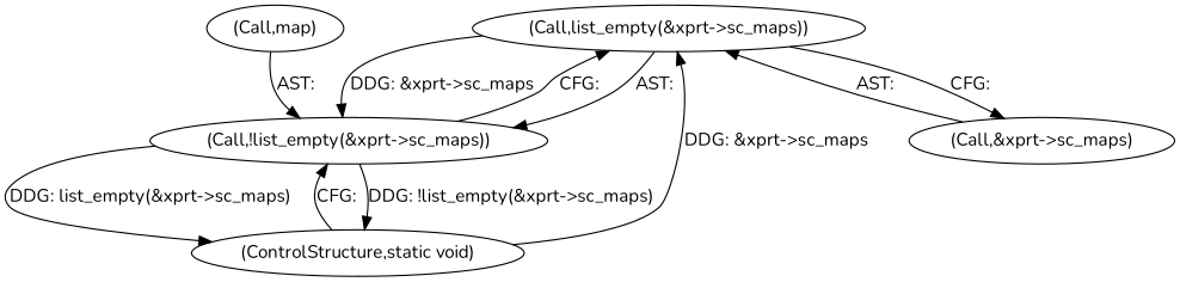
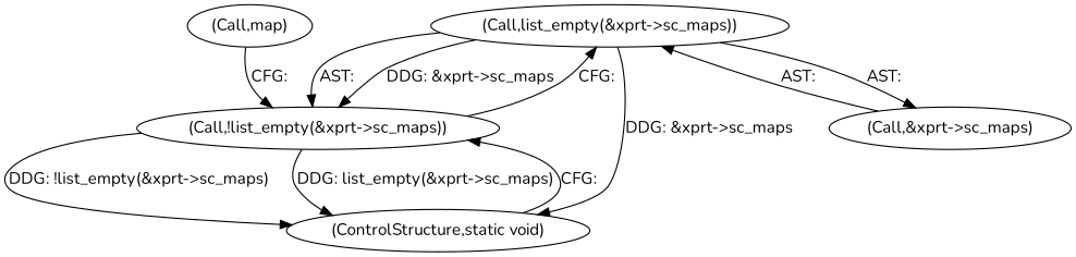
  digraph {
    fontname=Nunito
    node [fontname=Nunito]
    edge [fontname=Nunito]
    n1 [label="(Call,list_empty(&xprt->sc_maps))"]
    n2 [label="(Call,!list_empty(&xprt->sc_maps))"]
    n3 [label="(Call,&xprt->sc_maps)"]
    n4 [label="(ControlStructure,static void)"]
    n5 [label="(Call,map)"]
    n1 -> n2 [label="AST: "]
    n1 -> n2 [label="DDG: &xprt->sc_maps"]
-   n1 -> n3 [label="CFG: "]
-   n4 -> n1 [label="DDG: &xprt->sc_maps"]
+   n1 -> n3 [label="AST: "]
+   n1 -> n4 [label="DDG: &xprt->sc_maps"]
    n2 -> n1 [label="CFG: "]
    n2 -> n4 [label="DDG: !list_empty(&xprt->sc_maps)"]
    n2 -> n4 [label="DDG: list_empty(&xprt->sc_maps)"]
    n3 -> n1 [label="AST: "]
    n4 -> n2 [label="CFG: "]
-   n5 -> n2 [label="AST: "]
+   n5 -> n2 [label="CFG: "]
  }
